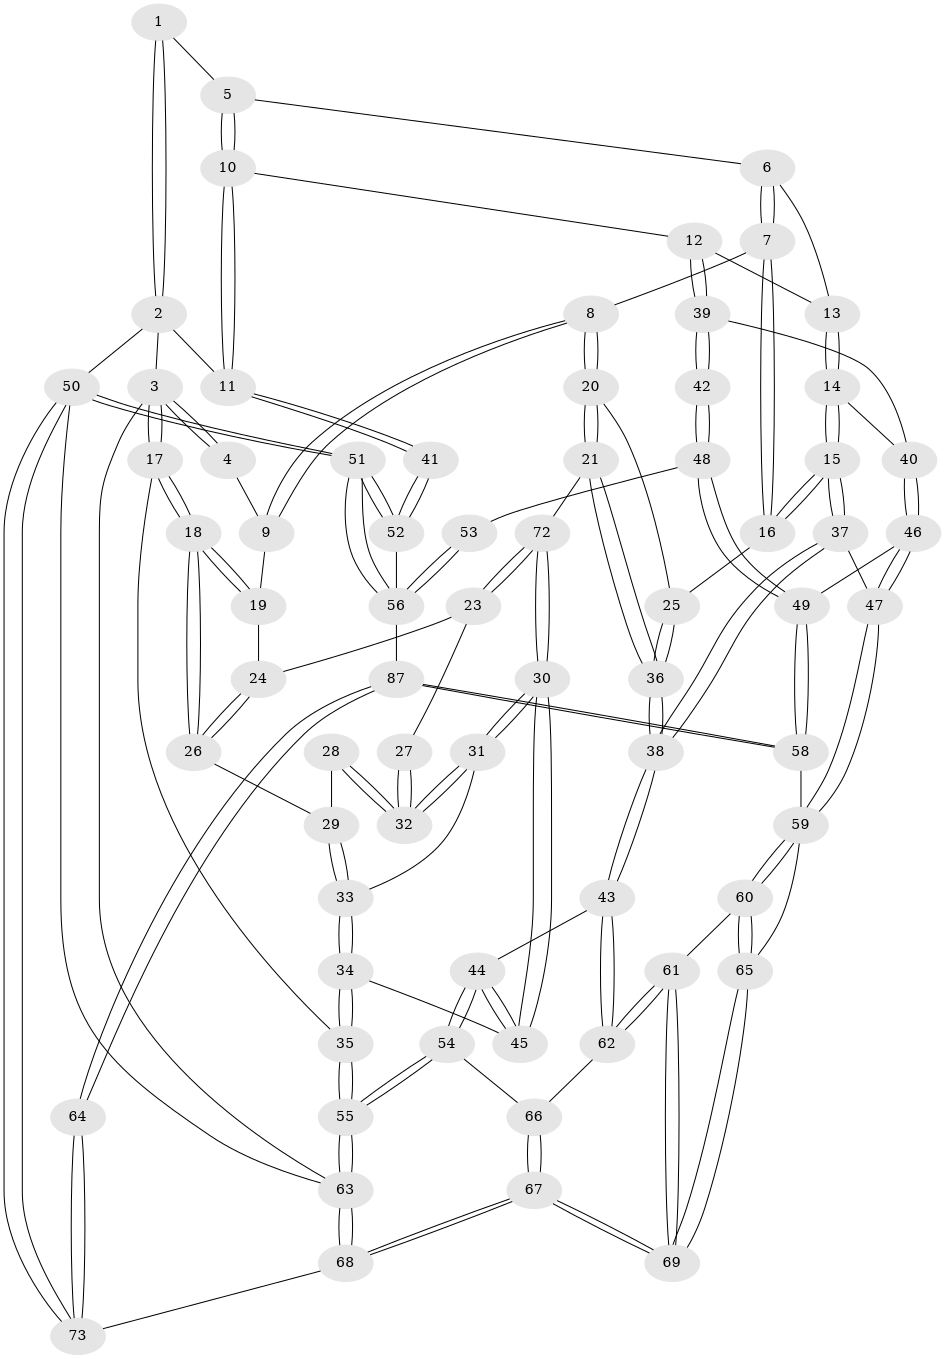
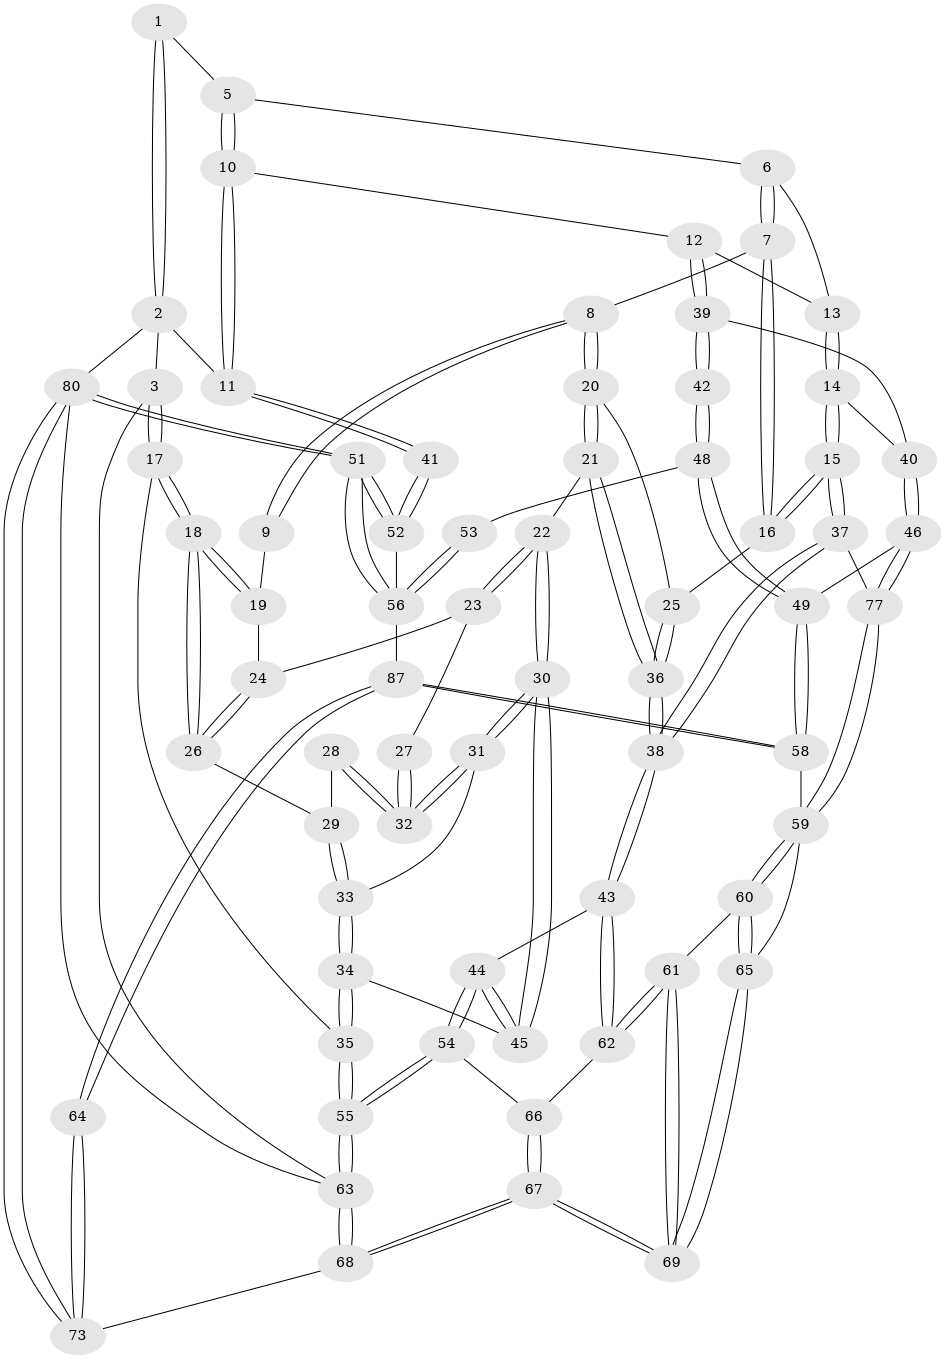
  graph {
    node [color=gray90 style=filled]
    1
    2
    5
    3
    11
-   50
+   50 [label=80]
    6
    10
-   4
    17
    63
    41
    51
    n14 [label=73]
    9
    18
    35
    68
    19
    7
    13
    12
    8
    16
    14
    20
    25
    21
    24
    39
    52
    40
    42
    15
    37
    46
    38
-   47
+   47 [label=77]
    36
    26
    55
    29
-   22 [label=72]
+   22
    23
    30
    27
    31
    45
    32
    33
    28
    34
    43
    59
    44
    62
    48
    49
    56
    53
    54
    66
    58
    60
    65
    n66 [label=87]
    67
    64
    61
    69
    1 -- 2
    1 -- 2
    1 -- 5
    2 -- 3
    2 -- 11
    2 -- 50
    5 -- 6
    5 -- 10
    5 -- 10
-   3 -- 4
-   3 -- 4
    3 -- 17
    3 -- 17
    3 -- 63
    11 -- 41
    11 -- 41
    50 -- 63
    50 -- 51
    50 -- 51
    50 -- n14
    50 -- n14
    6 -- 7
    6 -- 7
    6 -- 13
    10 -- 11
    10 -- 11
    10 -- 12
-   4 -- 9
    17 -- 18
    17 -- 18
    17 -- 35
    63 -- 68
    63 -- 68
    41 -- 52
    41 -- 52
    51 -- 52
    51 -- 52
    51 -- 56
    51 -- 56
    9 -- 19
    18 -- 19
    18 -- 19
    18 -- 26
    18 -- 26
    35 -- 55
    35 -- 55
    68 -- n14
    19 -- 24
    7 -- 8
    7 -- 16
    7 -- 16
    13 -- 14
    13 -- 14
    12 -- 13
    12 -- 39
    12 -- 39
    8 -- 9
    8 -- 9
    8 -- 20
    8 -- 20
    16 -- 25
    14 -- 40
    14 -- 15
    14 -- 15
    20 -- 25
    20 -- 21
    20 -- 21
    25 -- 36
    25 -- 36
    21 -- 36
    21 -- 36
    21 -- 22
    24 -- 26
    24 -- 26
    39 -- 40
    39 -- 42
    39 -- 42
    52 -- 56
    40 -- 46
    40 -- 46
    42 -- 48
    42 -- 48
    15 -- 16
    15 -- 16
    15 -- 37
    15 -- 37
    37 -- 38
    37 -- 38
    37 -- 47
    46 -- 47
    46 -- 47
    46 -- 49
    38 -- 43
    38 -- 43
    47 -- 59
    47 -- 59
    36 -- 38
    36 -- 38
    26 -- 29
    55 -- 63
    55 -- 63
    29 -- 33
    29 -- 33
    22 -- 23
    22 -- 23
    22 -- 30
    22 -- 30
    23 -- 24
    23 -- 27
    30 -- 31
    30 -- 31
    30 -- 45
    30 -- 45
    27 -- 32
    27 -- 32
    31 -- 32
    31 -- 32
    31 -- 33
    33 -- 34
    33 -- 34
    28 -- 29
    28 -- 32
    28 -- 32
    34 -- 35
    34 -- 35
    34 -- 45
    43 -- 44
    43 -- 62
    43 -- 62
    59 -- 60
    59 -- 60
    59 -- 65
    44 -- 45
    44 -- 45
    44 -- 54
    44 -- 54
    62 -- 66
    48 -- 49
    48 -- 49
    48 -- 53
    49 -- 58
    49 -- 58
    56 -- n66
    53 -- 56
    53 -- 56
    54 -- 55
    54 -- 55
    54 -- 66
    66 -- 67
    66 -- 67
    58 -- 59
    60 -- 65
    60 -- 65
    60 -- 61
    65 -- 69
    65 -- 69
    n66 -- 58
    n66 -- 58
    n66 -- 64
    n66 -- 64
    67 -- 68
    67 -- 68
    67 -- 69
    67 -- 69
    64 -- n14
    64 -- n14
    61 -- 62
    61 -- 62
    61 -- 69
    61 -- 69
  }
